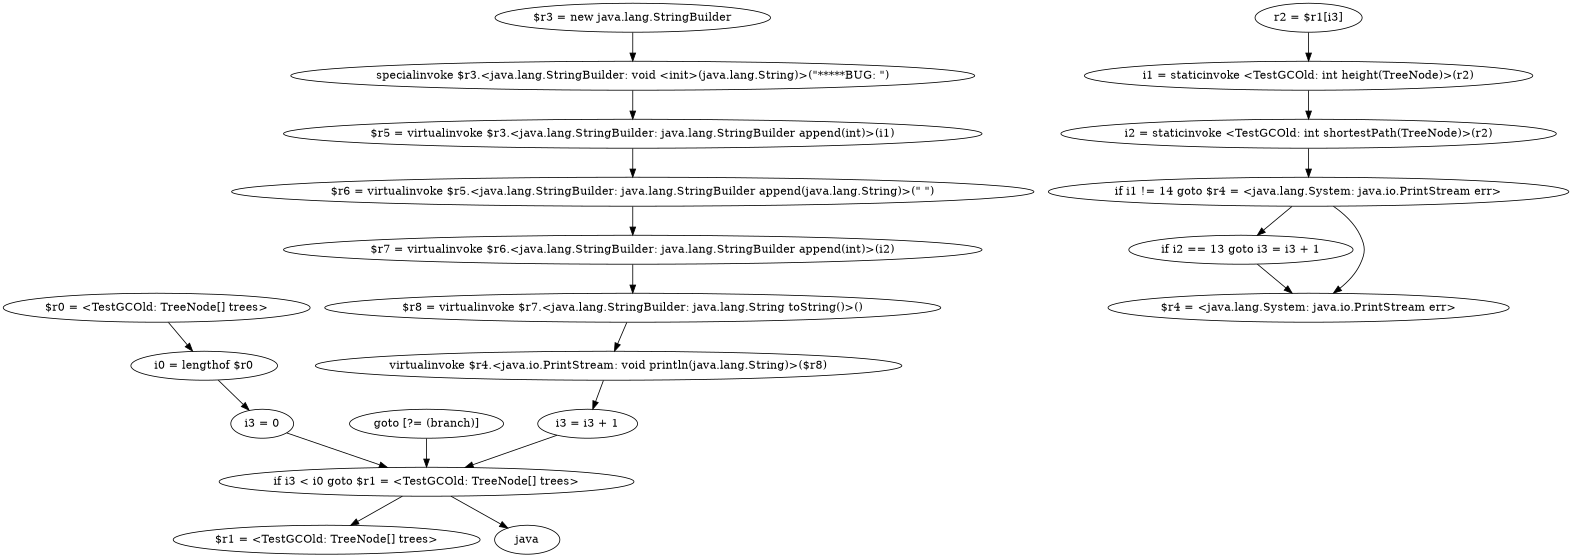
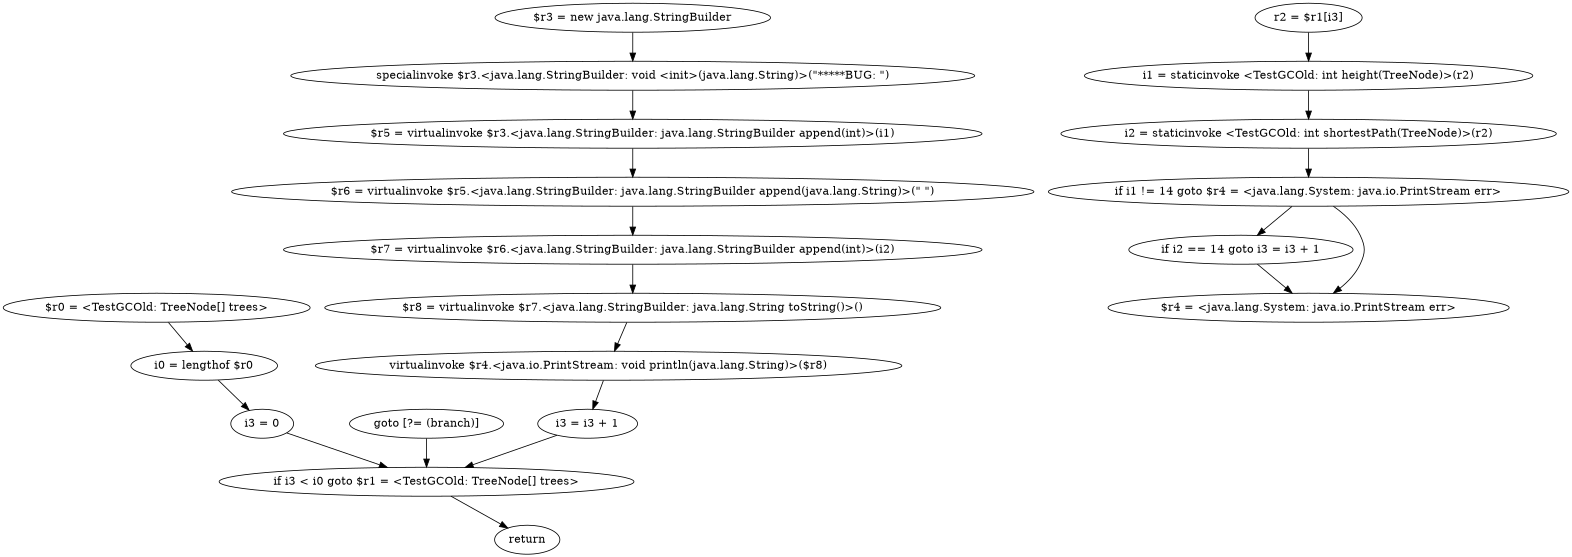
  digraph {
    "$r0 = <TestGCOld: TreeNode[] trees>"
    "i0 = lengthof $r0"
    "i3 = 0"
    "if i3 < i0 goto $r1 = <TestGCOld: TreeNode[] trees>"
    "goto [?= (branch)]"
-   "$r1 = <TestGCOld: TreeNode[] trees>"
-   return [label=java]
+   return
    "r2 = $r1[i3]"
    "i1 = staticinvoke <TestGCOld: int height(TreeNode)>(r2)"
    "i2 = staticinvoke <TestGCOld: int shortestPath(TreeNode)>(r2)"
    "if i1 != 14 goto $r4 = <java.lang.System: java.io.PrintStream err>"
-   "if i2 == 14 goto i3 = i3 + 1" [label="if i2 == 13 goto i3 = i3 + 1"]
+   "if i2 == 14 goto i3 = i3 + 1"
    "$r4 = <java.lang.System: java.io.PrintStream err>"
    "i3 = i3 + 1"
    "$r3 = new java.lang.StringBuilder"
    "specialinvoke $r3.<java.lang.StringBuilder: void <init>(java.lang.String)>(\"*****BUG: \")"
    "$r5 = virtualinvoke $r3.<java.lang.StringBuilder: java.lang.StringBuilder append(int)>(i1)"
    "$r6 = virtualinvoke $r5.<java.lang.StringBuilder: java.lang.StringBuilder append(java.lang.String)>(\" \")"
    "$r7 = virtualinvoke $r6.<java.lang.StringBuilder: java.lang.StringBuilder append(int)>(i2)"
    "$r8 = virtualinvoke $r7.<java.lang.StringBuilder: java.lang.String toString()>()"
    "virtualinvoke $r4.<java.io.PrintStream: void println(java.lang.String)>($r8)"
    "$r0 = <TestGCOld: TreeNode[] trees>" -> "i0 = lengthof $r0"
    "i0 = lengthof $r0" -> "i3 = 0"
    "i3 = 0" -> "if i3 < i0 goto $r1 = <TestGCOld: TreeNode[] trees>"
-   "if i3 < i0 goto $r1 = <TestGCOld: TreeNode[] trees>" -> "$r1 = <TestGCOld: TreeNode[] trees>"
    "if i3 < i0 goto $r1 = <TestGCOld: TreeNode[] trees>" -> return
    "goto [?= (branch)]" -> "if i3 < i0 goto $r1 = <TestGCOld: TreeNode[] trees>"
    "r2 = $r1[i3]" -> "i1 = staticinvoke <TestGCOld: int height(TreeNode)>(r2)"
    "i1 = staticinvoke <TestGCOld: int height(TreeNode)>(r2)" -> "i2 = staticinvoke <TestGCOld: int shortestPath(TreeNode)>(r2)"
    "i2 = staticinvoke <TestGCOld: int shortestPath(TreeNode)>(r2)" -> "if i1 != 14 goto $r4 = <java.lang.System: java.io.PrintStream err>"
    "if i1 != 14 goto $r4 = <java.lang.System: java.io.PrintStream err>" -> "if i2 == 14 goto i3 = i3 + 1"
    "if i1 != 14 goto $r4 = <java.lang.System: java.io.PrintStream err>" -> "$r4 = <java.lang.System: java.io.PrintStream err>"
    "if i2 == 14 goto i3 = i3 + 1" -> "$r4 = <java.lang.System: java.io.PrintStream err>"
    "i3 = i3 + 1" -> "if i3 < i0 goto $r1 = <TestGCOld: TreeNode[] trees>"
    "$r3 = new java.lang.StringBuilder" -> "specialinvoke $r3.<java.lang.StringBuilder: void <init>(java.lang.String)>(\"*****BUG: \")"
    "specialinvoke $r3.<java.lang.StringBuilder: void <init>(java.lang.String)>(\"*****BUG: \")" -> "$r5 = virtualinvoke $r3.<java.lang.StringBuilder: java.lang.StringBuilder append(int)>(i1)"
    "$r5 = virtualinvoke $r3.<java.lang.StringBuilder: java.lang.StringBuilder append(int)>(i1)" -> "$r6 = virtualinvoke $r5.<java.lang.StringBuilder: java.lang.StringBuilder append(java.lang.String)>(\" \")"
    "$r6 = virtualinvoke $r5.<java.lang.StringBuilder: java.lang.StringBuilder append(java.lang.String)>(\" \")" -> "$r7 = virtualinvoke $r6.<java.lang.StringBuilder: java.lang.StringBuilder append(int)>(i2)"
    "$r7 = virtualinvoke $r6.<java.lang.StringBuilder: java.lang.StringBuilder append(int)>(i2)" -> "$r8 = virtualinvoke $r7.<java.lang.StringBuilder: java.lang.String toString()>()"
    "$r8 = virtualinvoke $r7.<java.lang.StringBuilder: java.lang.String toString()>()" -> "virtualinvoke $r4.<java.io.PrintStream: void println(java.lang.String)>($r8)"
    "virtualinvoke $r4.<java.io.PrintStream: void println(java.lang.String)>($r8)" -> "i3 = i3 + 1"
  }
